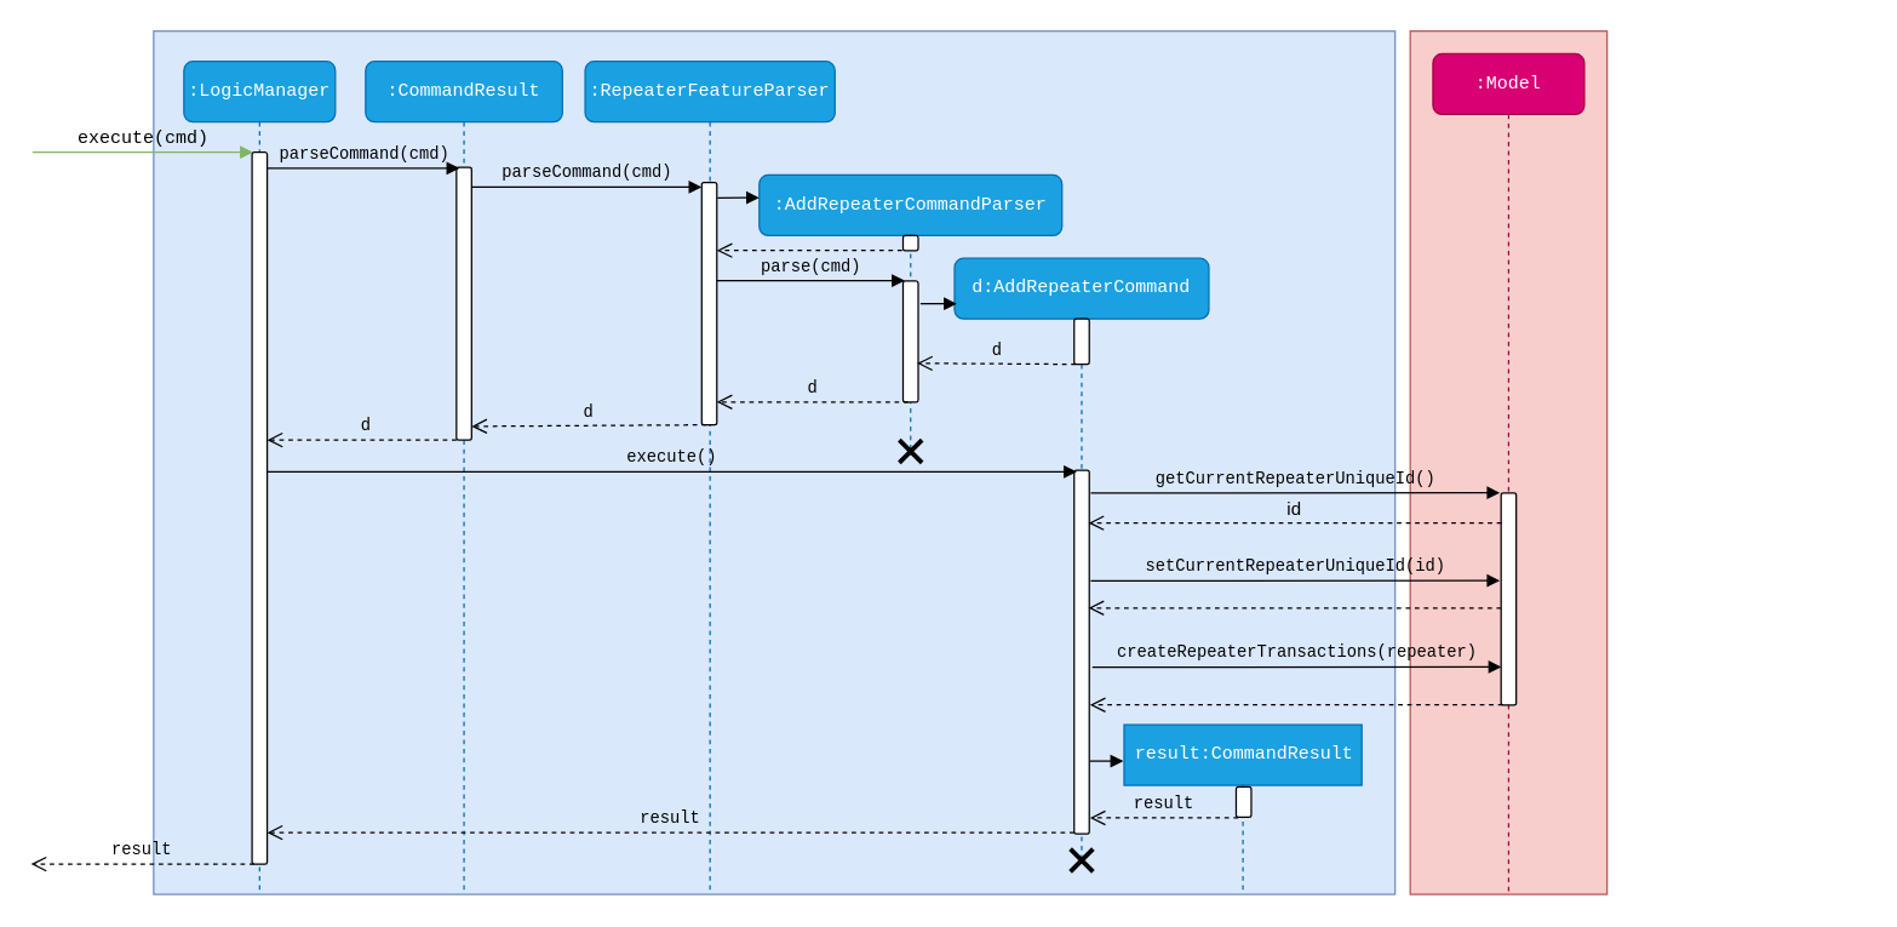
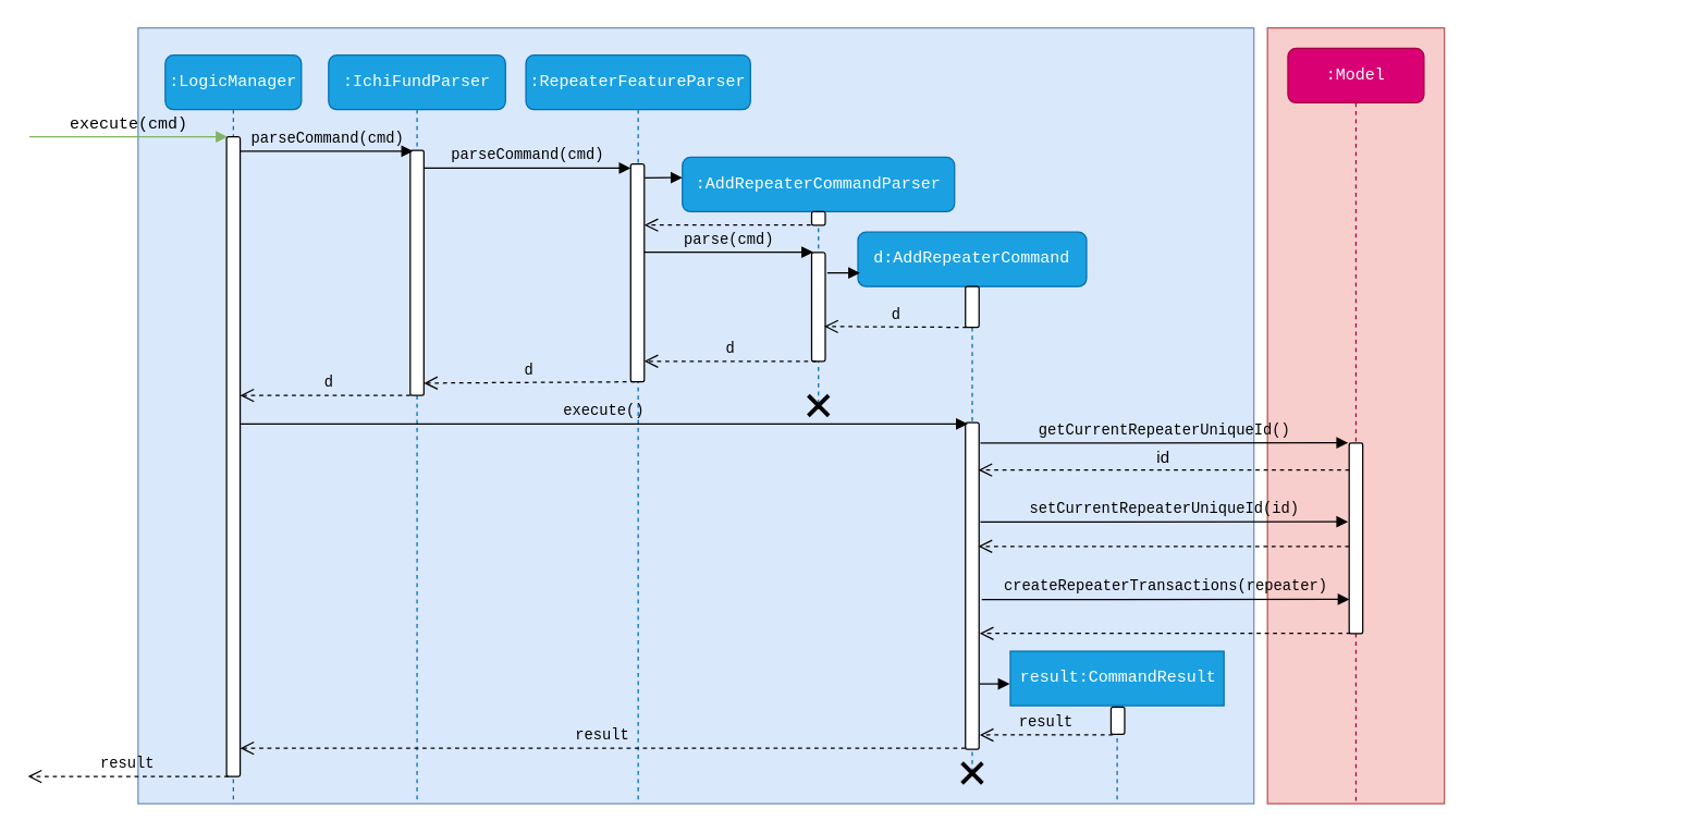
  <mxCell id="0" />
  <mxCell id="1" parent="0" />
  <mxCell id="2" value="" style="rounded=0;whiteSpace=wrap;html=1;comic=1;opacity=0;fontFamily=Courier New;" parent="1" vertex="1"><mxGeometry x="751" y="100" width="120" height="60" as="geometry" /></mxCell>
  <mxCell id="3" value="" style="rounded=0;whiteSpace=wrap;html=1;comic=0;fillColor=#f8cecc;strokeColor=#b85450;fontFamily=Courier New;" parent="1" vertex="1"><mxGeometry x="931" y="20" width="130" height="570" as="geometry" /></mxCell>
  <mxCell id="4" value="" style="rounded=0;whiteSpace=wrap;html=1;comic=0;fillColor=#dae8fc;strokeColor=#6c8ebf;" parent="1" vertex="1"><mxGeometry x="101" y="20" width="820" height="570" as="geometry" /></mxCell>
  <mxCell id="5" value=":LogicManager" style="shape=umlLifeline;perimeter=lifelinePerimeter;whiteSpace=wrap;html=1;container=1;collapsible=0;recursiveResize=0;outlineConnect=0;rounded=1;comic=0;fontFamily=Courier New;fillColor=#1ba1e2;strokeColor=#006EAF;fontColor=#ffffff;" parent="1" vertex="1"><mxGeometry x="121" y="40" width="100" height="550" as="geometry" /></mxCell>
  <mxCell id="6" value="" style="html=1;points=[];perimeter=orthogonalPerimeter;rounded=1;comic=0;fontFamily=Courier New;" parent="5" vertex="1"><mxGeometry x="45" y="60" width="10" height="470" as="geometry" /></mxCell>
- <mxCell id="7" value=":CommandResult" style="shape=umlLifeline;perimeter=lifelinePerimeter;whiteSpace=wrap;html=1;container=1;collapsible=0;recursiveResize=0;outlineConnect=0;rounded=1;comic=0;fontFamily=Courier New;fillColor=#1ba1e2;strokeColor=#006EAF;fontColor=#ffffff;" parent="1" vertex="1"><mxGeometry x="241" y="40" width="130" height="550" as="geometry" /></mxCell>
+ <mxCell id="7" value=":IchiFundParser" style="shape=umlLifeline;perimeter=lifelinePerimeter;whiteSpace=wrap;html=1;container=1;collapsible=0;recursiveResize=0;outlineConnect=0;rounded=1;comic=0;fontFamily=Courier New;fillColor=#1ba1e2;strokeColor=#006EAF;fontColor=#ffffff;" parent="1" vertex="1"><mxGeometry x="241" y="40" width="130" height="550" as="geometry" /></mxCell>
  <mxCell id="8" value="" style="html=1;points=[];perimeter=orthogonalPerimeter;rounded=1;comic=0;fontFamily=Courier New;" parent="7" vertex="1"><mxGeometry x="60" y="70" width="10" height="180" as="geometry" /></mxCell>
  <mxCell id="9" value=":RepeaterFeatureParser" style="shape=umlLifeline;perimeter=lifelinePerimeter;whiteSpace=wrap;html=1;container=1;collapsible=0;recursiveResize=0;outlineConnect=0;rounded=1;comic=0;fontFamily=Courier New;fillColor=#1ba1e2;strokeColor=#006EAF;fontColor=#ffffff;" parent="1" vertex="1"><mxGeometry x="386" y="40" width="165" height="550" as="geometry" /></mxCell>
  <mxCell id="10" value="" style="html=1;points=[];perimeter=orthogonalPerimeter;rounded=1;comic=0;fontFamily=Courier New;" parent="9" vertex="1"><mxGeometry x="77" y="80" width="10" height="160" as="geometry" /></mxCell>
  <mxCell id="11" value="d" style="html=1;verticalAlign=bottom;endArrow=open;dashed=1;endSize=8;fontFamily=Courier New;labelBackgroundColor=none;" parent="9" edge="1"><mxGeometry relative="1" as="geometry"><mxPoint x="80" y="240" as="sourcePoint" /><mxPoint x="-75" y="241" as="targetPoint" /></mxGeometry></mxCell>
  <mxCell id="12" value=":AddRepeaterCommandParser" style="shape=umlLifeline;perimeter=lifelinePerimeter;whiteSpace=wrap;html=1;container=1;collapsible=0;recursiveResize=0;outlineConnect=0;rounded=1;comic=0;fontFamily=Courier New;fillColor=#1ba1e2;strokeColor=#006EAF;fontColor=#ffffff;" parent="1" vertex="1"><mxGeometry x="501" y="115" width="200" height="185" as="geometry" /></mxCell>
  <mxCell id="13" value="" style="html=1;points=[];perimeter=orthogonalPerimeter;rounded=1;comic=0;fontFamily=Courier New;" parent="12" vertex="1"><mxGeometry x="95" y="40" width="10" height="10" as="geometry" /></mxCell>
  <mxCell id="14" value="" style="html=1;points=[];perimeter=orthogonalPerimeter;rounded=1;comic=0;fontFamily=Courier New;" parent="12" vertex="1"><mxGeometry x="95" y="70" width="10" height="80" as="geometry" /></mxCell>
  <mxCell id="15" value="" style="shape=umlDestroy;whiteSpace=wrap;html=1;strokeWidth=3;rounded=1;comic=0;fontFamily=Courier New;" parent="12" vertex="1"><mxGeometry x="92.5" y="175" width="15" height="15" as="geometry" /></mxCell>
  <mxCell id="16" value="d:AddRepeaterCommand" style="shape=umlLifeline;perimeter=lifelinePerimeter;whiteSpace=wrap;html=1;container=1;collapsible=0;recursiveResize=0;outlineConnect=0;rounded=1;comic=0;fontFamily=Courier New;fillColor=#1ba1e2;strokeColor=#006EAF;fontColor=#ffffff;" parent="1" vertex="1"><mxGeometry x="630" y="170" width="168" height="400" as="geometry" /></mxCell>
  <mxCell id="17" value="" style="html=1;points=[];perimeter=orthogonalPerimeter;rounded=1;comic=0;fontFamily=Courier New;" parent="16" vertex="1"><mxGeometry x="79" y="40" width="10" height="30" as="geometry" /></mxCell>
  <mxCell id="18" value="d" style="html=1;verticalAlign=bottom;endArrow=open;dashed=1;endSize=8;fontFamily=Courier New;entryX=0.927;entryY=0.679;entryDx=0;entryDy=0;entryPerimeter=0;labelBackgroundColor=none;" parent="16" target="14" edge="1"><mxGeometry relative="1" as="geometry"><mxPoint x="80" y="70" as="sourcePoint" /><mxPoint x="-47" y="71" as="targetPoint" /></mxGeometry></mxCell>
  <mxCell id="19" value="" style="html=1;points=[];perimeter=orthogonalPerimeter;rounded=1;comic=0;fontFamily=Courier New;" parent="16" vertex="1"><mxGeometry x="79" y="140" width="10" height="240" as="geometry" /></mxCell>
  <mxCell id="20" value="" style="html=1;verticalAlign=bottom;endArrow=block;fontFamily=Courier New;" parent="16" edge="1"><mxGeometry width="80" relative="1" as="geometry"><mxPoint x="-22.5" y="30" as="sourcePoint" /><mxPoint x="1.5" y="30" as="targetPoint" /></mxGeometry></mxCell>
  <mxCell id="21" value="" style="shape=umlDestroy;whiteSpace=wrap;html=1;strokeWidth=3;rounded=1;comic=0;fontFamily=Courier New;" parent="16" vertex="1"><mxGeometry x="76.5" y="390" width="15" height="15" as="geometry" /></mxCell>
  <mxCell id="22" value=":Model" style="shape=umlLifeline;perimeter=lifelinePerimeter;whiteSpace=wrap;html=1;container=1;collapsible=0;recursiveResize=0;outlineConnect=0;rounded=1;comic=0;fontFamily=Courier New;fillColor=#d80073;strokeColor=#A50040;fontColor=#ffffff;size=40;" parent="1" vertex="1"><mxGeometry x="946" y="35" width="100" height="555" as="geometry" /></mxCell>
  <mxCell id="23" value="" style="html=1;points=[];perimeter=orthogonalPerimeter;rounded=1;comic=0;fontFamily=Courier New;" parent="22" vertex="1"><mxGeometry x="45" y="290" width="10" height="140" as="geometry" /></mxCell>
  <mxCell id="24" value="result:CommandResult" style="html=1;points=[];perimeter=orthogonalPerimeter;shape=umlLifeline;participant=label;fontFamily=Courier New;fontSize=12;fontColor=#ffffff;align=center;strokeColor=#006EAF;fillColor=#1ba1e2;recursiveResize=0;container=1;collapsible=0;" parent="1" vertex="1"><mxGeometry x="742" y="478" width="157" height="112" as="geometry" /></mxCell>
  <mxCell id="25" value="" style="html=1;points=[];perimeter=orthogonalPerimeter;rounded=1;comic=0;fontFamily=Courier New;" parent="24" vertex="1"><mxGeometry x="74" y="41" width="10" height="20" as="geometry" /></mxCell>
  <mxCell id="26" value="&lt;div&gt;execute(cmd)&lt;/div&gt;" style="html=1;verticalAlign=bottom;endArrow=block;labelBackgroundColor=none;fontFamily=Courier New;fontSize=12;edgeStyle=elbowEdgeStyle;elbow=vertical;fillColor=#d5e8d4;strokeColor=#82b366;entryX=0.067;entryY=0;entryDx=0;entryDy=0;entryPerimeter=0;rounded=0;" parent="1" target="6" edge="1"><mxGeometry relative="1" as="geometry"><mxPoint x="21" y="100" as="sourcePoint" /><mxPoint x="121" y="100" as="targetPoint" /><Array as="points"><mxPoint x="61" y="100" /></Array></mxGeometry></mxCell>
  <mxCell id="27" value="parseCommand(cmd)" style="html=1;verticalAlign=bottom;endArrow=block;fontFamily=Courier New;entryX=0.2;entryY=0.003;entryDx=0;entryDy=0;entryPerimeter=0;labelBackgroundColor=none;" parent="1" source="6" target="8" edge="1"><mxGeometry width="80" relative="1" as="geometry"><mxPoint x="131" y="163" as="sourcePoint" /><mxPoint x="261" y="110" as="targetPoint" /></mxGeometry></mxCell>
  <mxCell id="28" value="parseCommand(cmd)" style="html=1;verticalAlign=bottom;endArrow=block;fontFamily=Courier New;labelBackgroundColor=none;" parent="1" target="10" edge="1"><mxGeometry width="80" relative="1" as="geometry"><mxPoint x="311" y="123" as="sourcePoint" /><mxPoint x="503.5" y="120.04" as="targetPoint" /></mxGeometry></mxCell>
  <mxCell id="29" value="" style="html=1;verticalAlign=bottom;endArrow=block;fontFamily=Courier New;exitX=1.04;exitY=0.063;exitDx=0;exitDy=0;exitPerimeter=0;" parent="1" source="10" edge="1"><mxGeometry width="80" relative="1" as="geometry"><mxPoint x="511" y="130" as="sourcePoint" /><mxPoint x="501" y="130" as="targetPoint" /></mxGeometry></mxCell>
  <mxCell id="30" value="d" style="html=1;verticalAlign=bottom;endArrow=open;dashed=1;endSize=8;fontFamily=Courier New;labelBackgroundColor=none;" parent="1" target="6" edge="1"><mxGeometry x="-0.027" relative="1" as="geometry"><mxPoint x="301" y="290" as="sourcePoint" /><mxPoint x="221" y="290" as="targetPoint" /><mxPoint x="1" as="offset" /></mxGeometry></mxCell>
  <mxCell id="31" value="" style="html=1;verticalAlign=bottom;endArrow=open;dashed=1;endSize=8;fontFamily=Courier New;exitX=-0.068;exitY=0.983;exitDx=0;exitDy=0;exitPerimeter=0;" parent="1" source="13" target="10" edge="1"><mxGeometry relative="1" as="geometry"><mxPoint x="651" y="176" as="sourcePoint" /><mxPoint x="561" y="170" as="targetPoint" /></mxGeometry></mxCell>
  <mxCell id="32" value="d" style="html=1;verticalAlign=bottom;endArrow=open;dashed=1;endSize=8;fontFamily=Courier New;exitX=0.34;exitY=0.999;exitDx=0;exitDy=0;exitPerimeter=0;labelBackgroundColor=none;" parent="1" source="14" target="10" edge="1"><mxGeometry relative="1" as="geometry"><mxPoint x="621" y="260" as="sourcePoint" /><mxPoint x="507" y="265" as="targetPoint" /></mxGeometry></mxCell>
  <mxCell id="33" value="parse(cmd)" style="html=1;verticalAlign=bottom;endArrow=block;fontFamily=Courier New;entryX=0.11;entryY=-0.003;entryDx=0;entryDy=0;entryPerimeter=0;labelBackgroundColor=none;" parent="1" source="10" target="14" edge="1"><mxGeometry width="80" relative="1" as="geometry"><mxPoint x="561" y="190" as="sourcePoint" /><mxPoint x="641" y="190" as="targetPoint" /></mxGeometry></mxCell>
  <mxCell id="34" value="execute()" style="html=1;verticalAlign=bottom;endArrow=block;fontFamily=Courier New;entryX=0.167;entryY=0.004;entryDx=0;entryDy=0;entryPerimeter=0;labelBackgroundColor=none;" parent="1" source="6" target="19" edge="1"><mxGeometry width="80" relative="1" as="geometry"><mxPoint x="121" y="310" as="sourcePoint" /><mxPoint x="201" y="310" as="targetPoint" /></mxGeometry></mxCell>
  <mxCell id="35" value="getCurrentRepeaterUniqueId()" style="html=1;verticalAlign=bottom;endArrow=block;fontFamily=Courier New;entryX=-0.079;entryY=-0.001;entryDx=0;entryDy=0;entryPerimeter=0;labelBackgroundColor=none;" parent="1" target="23" edge="1"><mxGeometry width="80" relative="1" as="geometry"><mxPoint x="720" y="325" as="sourcePoint" /><mxPoint x="1085" y="320" as="targetPoint" /></mxGeometry></mxCell>
  <mxCell id="36" value="" style="html=1;verticalAlign=bottom;endArrow=block;fontFamily=Courier New;" parent="1" edge="1"><mxGeometry width="80" relative="1" as="geometry"><mxPoint x="719.5" y="502" as="sourcePoint" /><mxPoint x="741.5" y="502" as="targetPoint" /></mxGeometry></mxCell>
  <mxCell id="37" value="result" style="html=1;verticalAlign=bottom;endArrow=open;dashed=1;endSize=8;fontFamily=Courier New;exitX=0.13;exitY=1.025;exitDx=0;exitDy=0;exitPerimeter=0;labelBackgroundColor=none;" parent="1" source="25" edge="1"><mxGeometry relative="1" as="geometry"><mxPoint x="891.5" y="539" as="sourcePoint" /><mxPoint x="719.5" y="539.5" as="targetPoint" /></mxGeometry></mxCell>
  <mxCell id="38" value="result" style="html=1;verticalAlign=bottom;endArrow=open;dashed=1;endSize=8;fontFamily=Courier New;labelBackgroundColor=none;exitX=0.233;exitY=0.998;exitDx=0;exitDy=0;exitPerimeter=0;" parent="1" edge="1"><mxGeometry relative="1" as="geometry"><mxPoint x="167.33" y="570.06" as="sourcePoint" /><mxPoint x="20" y="570" as="targetPoint" /></mxGeometry></mxCell>
  <mxCell id="39" value="" style="html=1;verticalAlign=bottom;endArrow=open;dashed=1;endSize=8;fontFamily=Courier New;exitX=0.067;exitY=1.017;exitDx=0;exitDy=0;exitPerimeter=0;" parent="1" edge="1"><mxGeometry relative="1" as="geometry"><mxPoint x="991.17" y="344.84" as="sourcePoint" /><mxPoint x="718.5" y="344.84" as="targetPoint" /></mxGeometry></mxCell>
  <mxCell id="40" value="setCurrentRepeaterUniqueId(id)" style="html=1;verticalAlign=bottom;endArrow=block;fontFamily=Courier New;entryX=-0.079;entryY=-0.001;entryDx=0;entryDy=0;entryPerimeter=0;labelBackgroundColor=none;" edge="1" parent="1"><mxGeometry width="80" relative="1" as="geometry"><mxPoint x="720" y="383" as="sourcePoint" /><mxPoint x="990.21" y="382.9" as="targetPoint" /></mxGeometry></mxCell>
  <mxCell id="41" value="&lt;br&gt;" style="html=1;verticalAlign=bottom;endArrow=open;dashed=1;endSize=8;fontFamily=Courier New;labelBackgroundColor=none;" edge="1" parent="1"><mxGeometry x="-1" y="263" relative="1" as="geometry"><mxPoint x="991" y="400.92" as="sourcePoint" /><mxPoint x="718.5" y="400.92" as="targetPoint" /><mxPoint x="252" y="-188" as="offset" /></mxGeometry></mxCell>
  <mxCell id="42" value="createRepeaterTransactions(repeater)" style="html=1;verticalAlign=bottom;endArrow=block;fontFamily=Courier New;entryX=-0.079;entryY=-0.001;entryDx=0;entryDy=0;entryPerimeter=0;labelBackgroundColor=none;" edge="1" parent="1"><mxGeometry width="80" relative="1" as="geometry"><mxPoint x="721" y="440" as="sourcePoint" /><mxPoint x="991.21" y="439.9" as="targetPoint" /></mxGeometry></mxCell>
  <mxCell id="43" value="&lt;br&gt;" style="html=1;verticalAlign=bottom;endArrow=open;dashed=1;endSize=8;fontFamily=Courier New;labelBackgroundColor=none;strokeColor=#000000;" edge="1" parent="1"><mxGeometry x="-1" y="267" relative="1" as="geometry"><mxPoint x="992" y="464.92" as="sourcePoint" /><mxPoint x="719.5" y="464.92" as="targetPoint" /><mxPoint x="259" y="-202" as="offset" /></mxGeometry></mxCell>
  <mxCell id="44" value="id" style="text;html=1;" vertex="1" parent="1"><mxGeometry x="848" y="322" width="10" height="25" as="geometry" /></mxCell>
  <mxCell id="45" value="result" style="html=1;verticalAlign=bottom;endArrow=open;dashed=1;endSize=8;fontFamily=Courier New;labelBackgroundColor=none;exitX=0;exitY=0.997;exitDx=0;exitDy=0;exitPerimeter=0;" parent="1" target="6" edge="1" source="19"><mxGeometry relative="1" as="geometry"><mxPoint x="708" y="430" as="sourcePoint" /><mxPoint x="46" y="426" as="targetPoint" /></mxGeometry></mxCell>
